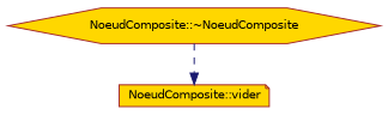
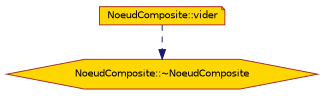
  digraph {
    rankdir=TB
    node [color=brown fillcolor=gold fontname=Helvetica fontsize=10 style=filled]
    n1 [fontcolor=black height=0.2 label="NoeudComposite::~NoeudComposite" shape=hexagon width=0.4]
    n2 [height=0.2 label="NoeudComposite::vider" shape=note width=0.4]
-   n1 -> n2 [color=midnightblue fontname=Helvetica fontsize=10 labelfontname=Helvetica labelfontsize=10 style=dashed]
+   n2 -> n1 [color=midnightblue fontname=Helvetica fontsize=10 labelfontname=Helvetica labelfontsize=10 style=dashed]
  }
